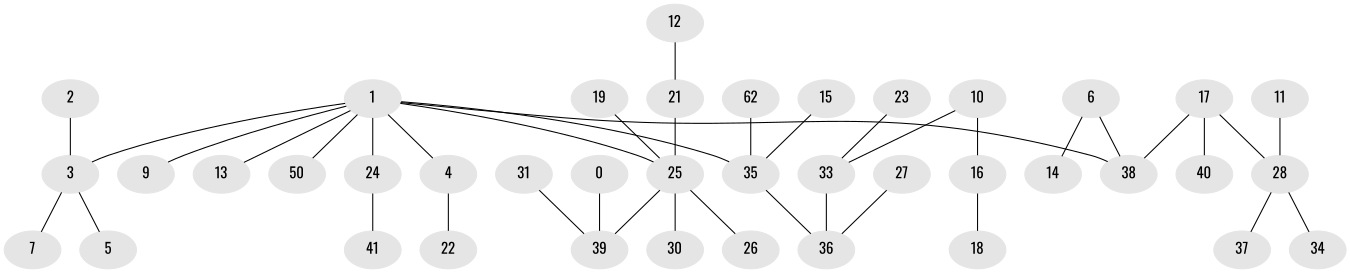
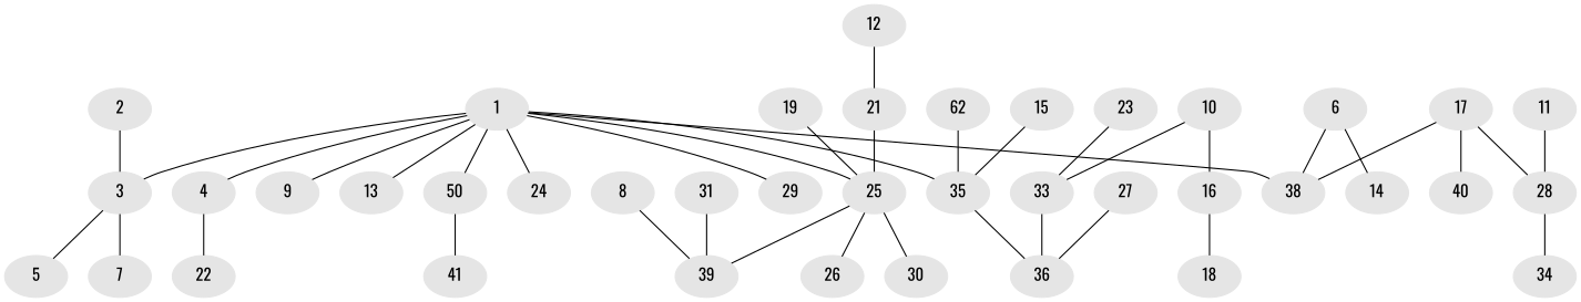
  graph {
    fontname=Oswald
    node [color=gray90 fontname=Oswald style=filled]
    edge [fontname=Oswald weight=1.0]
    1
    3
    4
    9
    13
    n6 [label=50]
    24
    25
+   29
    35
    38
    5
    7
    22
    41
    39
    26
    30
    36
    2
    6
    14
-   8 [label=0]
+   8
    10
    16
    33
    18
    11
    28
    34
-   37
    12
    21
    15
    17
    40
    19
    23
    27
    31
    n41 [label=62]
    1 -- 3
    1 -- 4
    1 -- 9
    1 -- 13
    1 -- n6
    1 -- 24
    1 -- 25
+   1 -- 29
    1 -- 35
    1 -- 38
    3 -- 5
    3 -- 7
    4 -- 22
-   24 -- 41
+   n6 -- 41
    25 -- 39
    25 -- 26
    25 -- 30
    35 -- 36
    2 -- 3
    6 -- 38
    6 -- 14
    8 -- 39
    10 -- 16
    10 -- 33
    16 -- 18
    33 -- 36
    11 -- 28
    28 -- 34
-   28 -- 37
    12 -- 21
    21 -- 25
    15 -- 35
    17 -- 38
    17 -- 28
    17 -- 40
    19 -- 25
    23 -- 33
    27 -- 36
    31 -- 39
    n41 -- 35
  }
